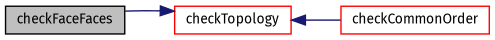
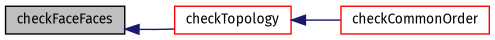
  digraph {
    fontname="Fira Sans"
    rankdir=LR
    node [color=red fontname="Fira Sans" fontsize=10 shape=record]
    edge [color=midnightblue dir=back fontname="Fira Sans" fontsize=10 labelfontname=FreeSans labelfontsize=10 style=solid]
    n1 [color=black fillcolor=grey75 fontcolor=black height=0.2 label=checkFaceFaces style=filled width=0.4]
    n2 [height=0.2 label=checkTopology width=0.4]
    n3 [height=0.2 label=checkCommonOrder width=0.4]
-   n2 -> n1
+   n1 -> n2
    n2 -> n3
  }
